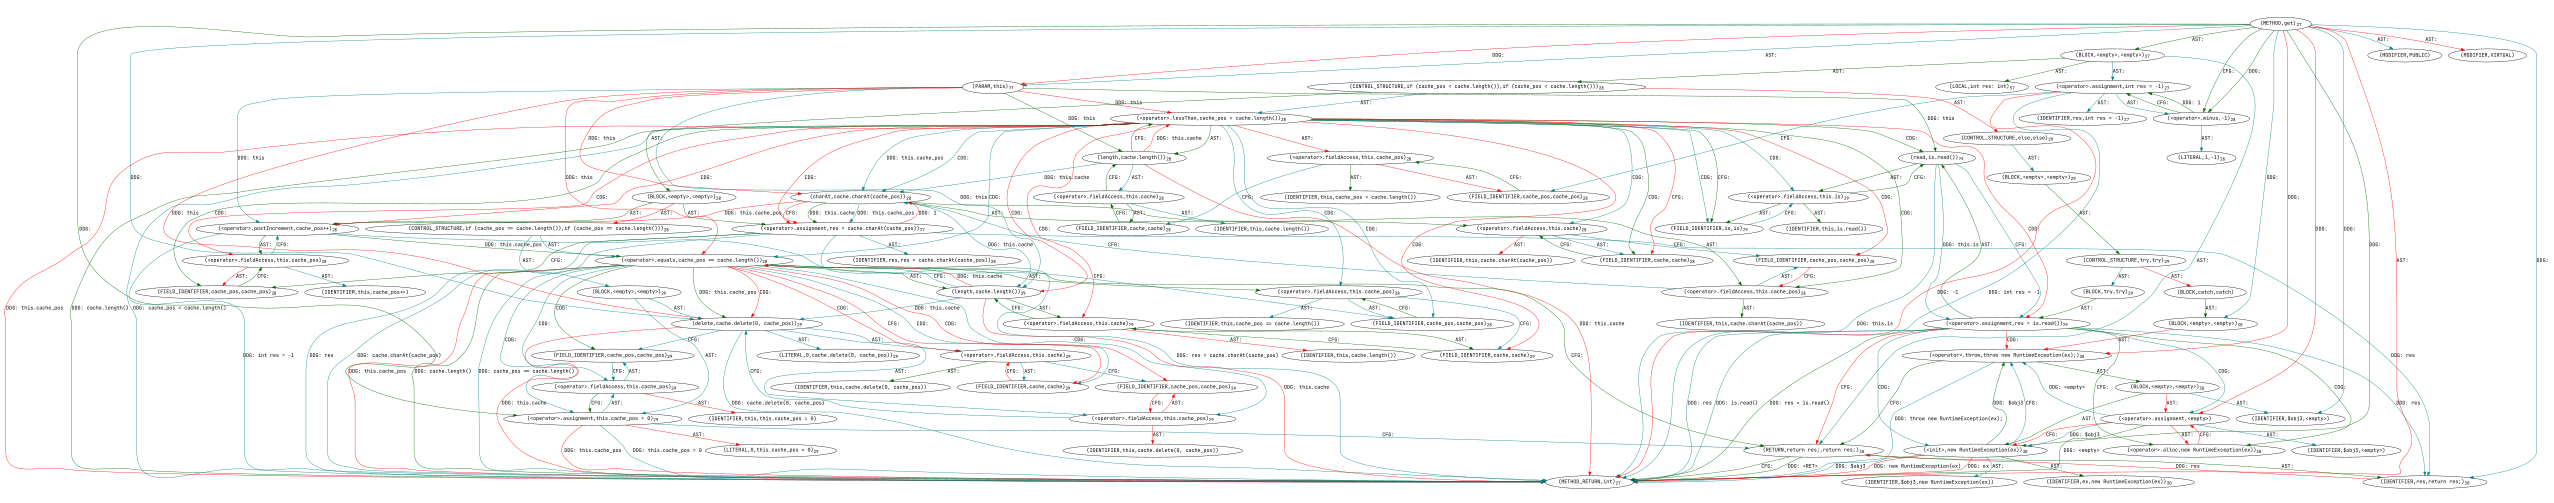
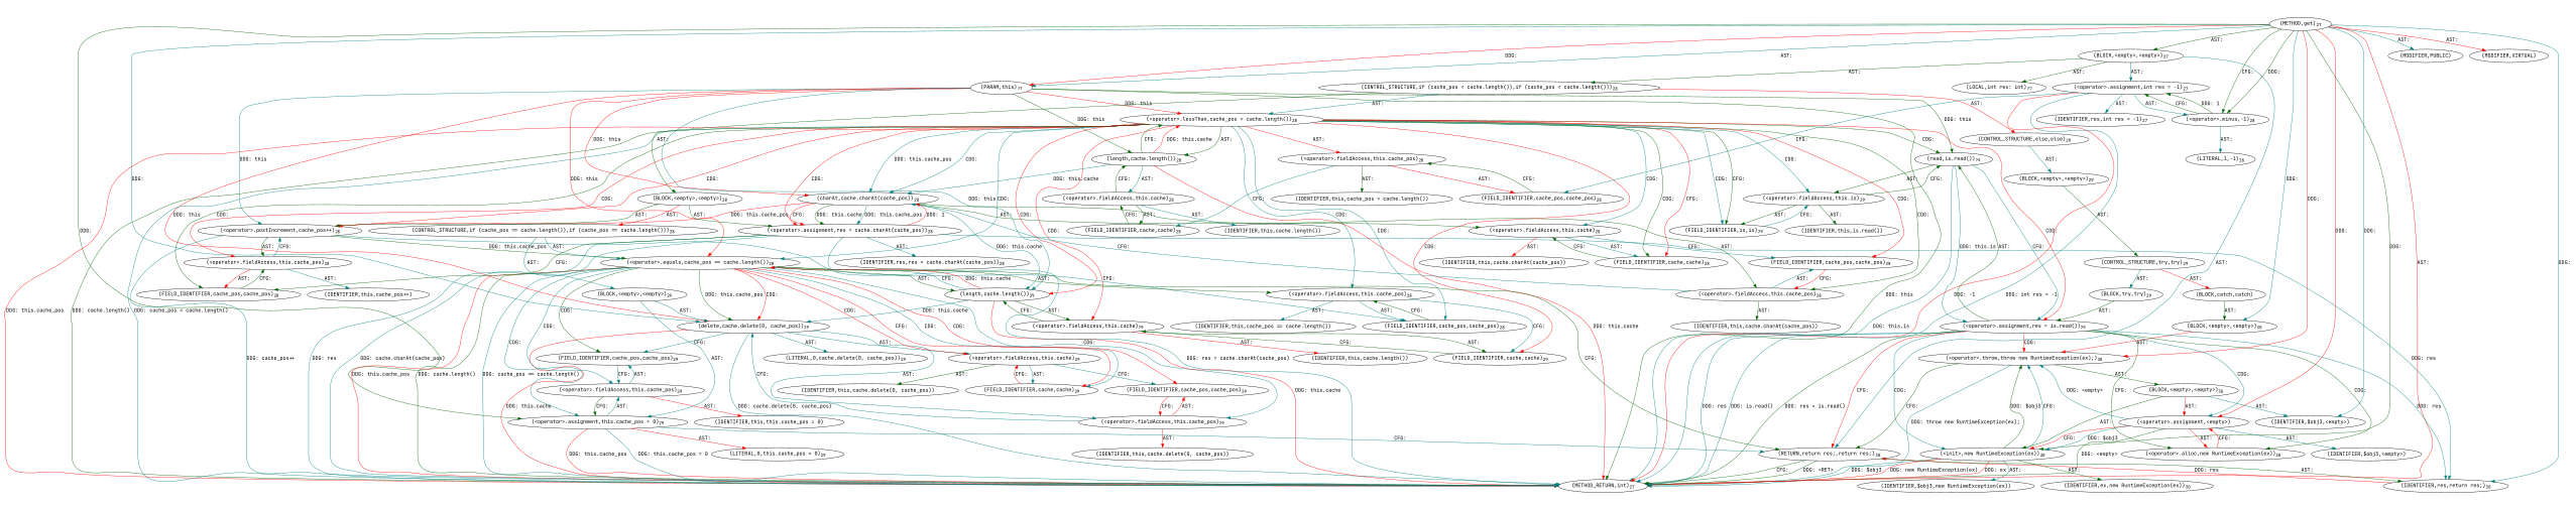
  digraph {
    fontname="JetBrains Mono"
    node [fontname="JetBrains Mono"]
    edge [color=teal fontname="JetBrains Mono"]
    n1 [label=<(METHOD,get)<SUB>27</SUB>>]
    n2 [label=<(PARAM,this)<SUB>27</SUB>>]
    n3 [label=<(BLOCK,&lt;empty&gt;,&lt;empty&gt;)<SUB>27</SUB>>]
    n4 [label=<(&lt;operator&gt;.minus,-1)<SUB>28</SUB>>]
    n5 [label=<(delete,cache.delete(0, cache_pos))<SUB>29</SUB>>]
    n6 [label=<(&lt;operator&gt;.assignment,this.cache_pos = 0)<SUB>29</SUB>>]
    n7 [label=<(BLOCK,&lt;empty&gt;,&lt;empty&gt;)<SUB>30</SUB>>]
    n8 [label=<(&lt;operator&gt;.throw,throw new RuntimeException(ex);)<SUB>30</SUB>>]
    n9 [label=<(&lt;operator&gt;.assignment,&lt;empty&gt;)>]
    n10 [label=<(&lt;init&gt;,new RuntimeException(ex))<SUB>30</SUB>>]
    n11 [label=<(IDENTIFIER,$obj3,&lt;empty&gt;)>]
    n12 [label=<(IDENTIFIER,res,return res;)<SUB>30</SUB>>]
    n13 [label=<(MODIFIER,PUBLIC)>]
    n14 [label=<(MODIFIER,VIRTUAL)>]
    n15 [label=<(METHOD_RETURN,int)<SUB>27</SUB>>]
    n16 [label=<(&lt;operator&gt;.lessThan,cache_pos &lt; cache.length())<SUB>28</SUB>>]
    n17 [label=<(length,cache.length())<SUB>28</SUB>>]
    n18 [label=<(charAt,cache.charAt(cache_pos))<SUB>28</SUB>>]
    n19 [label=<(&lt;operator&gt;.postIncrement,cache_pos++)<SUB>28</SUB>>]
    n20 [label=<(&lt;operator&gt;.equals,cache_pos == cache.length())<SUB>28</SUB>>]
    n21 [label=<(length,cache.length())<SUB>29</SUB>>]
    n22 [label=<(read,is.read())<SUB>29</SUB>>]
-   n23 [label=<(LOCAL,int res: int)<SUB>57</SUB>>]
+   n23 [label=<(LOCAL,int res: int)<SUB>27</SUB>>]
    n24 [label=<(&lt;operator&gt;.assignment,int res = -1)<SUB>27</SUB>>]
    n25 [label=<(CONTROL_STRUCTURE,if (cache_pos &lt; cache.length()),if (cache_pos &lt; cache.length()))<SUB>28</SUB>>]
    n26 [label=<(RETURN,return res;,return res;)<SUB>30</SUB>>]
    n27 [label=<(LITERAL,1,-1)<SUB>28</SUB>>]
    n28 [label=<(&lt;operator&gt;.fieldAccess,this.cache)<SUB>29</SUB>>]
    n29 [label=<(&lt;operator&gt;.fieldAccess,this.cache_pos)<SUB>29</SUB>>]
    n30 [label=<(FIELD_IDENTIFIER,cache_pos,cache_pos)<SUB>29</SUB>>]
    n31 [label=<(LITERAL,0,cache.delete(0, cache_pos))<SUB>29</SUB>>]
    n32 [label=<(&lt;operator&gt;.fieldAccess,this.cache_pos)<SUB>29</SUB>>]
    n33 [label=<(LITERAL,0,this.cache_pos = 0)<SUB>29</SUB>>]
    n34 [label=<(BLOCK,&lt;empty&gt;,&lt;empty&gt;)<SUB>30</SUB>>]
    n35 [label=<(&lt;operator&gt;.alloc,new RuntimeException(ex))<SUB>30</SUB>>]
    n36 [label=<(IDENTIFIER,$obj3,&lt;empty&gt;)>]
    n37 [label=<(IDENTIFIER,$obj3,new RuntimeException(ex))>]
    n38 [label=<(IDENTIFIER,ex,new RuntimeException(ex))<SUB>30</SUB>>]
    n39 [label=<(&lt;operator&gt;.fieldAccess,this.cache_pos)<SUB>28</SUB>>]
-   n40 [label=<(&lt;operator&gt;.assignment,res = cache.charAt(cache_pos))<SUB>27</SUB>>]
+   n40 [label=<(&lt;operator&gt;.assignment,res = cache.charAt(cache_pos))<SUB>28</SUB>>]
    n41 [label=<(&lt;operator&gt;.fieldAccess,this.cache)<SUB>28</SUB>>]
    n42 [label=<(FIELD_IDENTIFIER,cache,cache)<SUB>28</SUB>>]
    n43 [label=<(&lt;operator&gt;.fieldAccess,this.cache_pos)<SUB>28</SUB>>]
    n44 [label=<(FIELD_IDENTIFIER,cache_pos,cache_pos)<SUB>28</SUB>>]
    n45 [label=<(&lt;operator&gt;.fieldAccess,this.cache_pos)<SUB>28</SUB>>]
    n46 [label=<(FIELD_IDENTIFIER,cache_pos,cache_pos)<SUB>28</SUB>>]
    n47 [label=<(&lt;operator&gt;.fieldAccess,this.cache_pos)<SUB>28</SUB>>]
    n48 [label=<(FIELD_IDENTIFIER,cache_pos,cache_pos)<SUB>28</SUB>>]
    n49 [label=<(&lt;operator&gt;.fieldAccess,this.cache)<SUB>29</SUB>>]
    n50 [label=<(FIELD_IDENTIFIER,cache,cache)<SUB>29</SUB>>]
    n51 [label=<(&lt;operator&gt;.assignment,res = is.read())<SUB>29</SUB>>]
    n52 [label=<(&lt;operator&gt;.fieldAccess,this.is)<SUB>29</SUB>>]
    n53 [label=<(FIELD_IDENTIFIER,is,is)<SUB>29</SUB>>]
    n54 [label=<(&lt;operator&gt;.fieldAccess,this.cache)<SUB>28</SUB>>]
    n55 [label=<(FIELD_IDENTIFIER,cache,cache)<SUB>29</SUB>>]
    n56 [label=<(FIELD_IDENTIFIER,cache_pos,cache_pos)<SUB>29</SUB>>]
    n57 [label=<(IDENTIFIER,res,int res = -1)<SUB>27</SUB>>]
    n58 [label=<(FIELD_IDENTIFIER,cache_pos,cache_pos)<SUB>28</SUB>>]
    n59 [label=<(BLOCK,&lt;empty&gt;,&lt;empty&gt;)<SUB>28</SUB>>]
    n60 [label=<(CONTROL_STRUCTURE,else,else)<SUB>29</SUB>>]
    n61 [label=<(CONTROL_STRUCTURE,if (cache_pos == cache.length()),if (cache_pos == cache.length()))<SUB>28</SUB>>]
    n62 [label=<(BLOCK,&lt;empty&gt;,&lt;empty&gt;)<SUB>29</SUB>>]
    n63 [label=<(IDENTIFIER,this,cache_pos &lt; cache.length())>]
    n64 [label=<(FIELD_IDENTIFIER,cache,cache)<SUB>28</SUB>>]
    n65 [label=<(IDENTIFIER,res,res = cache.charAt(cache_pos))<SUB>28</SUB>>]
    n66 [label=<(IDENTIFIER,this,cache.charAt(cache_pos))>]
    n67 [label=<(IDENTIFIER,this,cache.charAt(cache_pos))>]
    n68 [label=<(IDENTIFIER,this,cache_pos++)>]
    n69 [label=<(IDENTIFIER,this,cache_pos == cache.length())>]
    n70 [label=<(IDENTIFIER,this,cache.length())>]
    n71 [label=<(IDENTIFIER,this,is.read())>]
    n72 [label=<(IDENTIFIER,this,cache.length())>]
    n73 [label=<(BLOCK,&lt;empty&gt;,&lt;empty&gt;)<SUB>29</SUB>>]
    n74 [label=<(IDENTIFIER,this,cache.delete(0, cache_pos))>]
    n75 [label=<(IDENTIFIER,this,cache.delete(0, cache_pos))>]
    n76 [label=<(IDENTIFIER,this,this.cache_pos = 0)>]
    n77 [label=<(CONTROL_STRUCTURE,try,try)<SUB>29</SUB>>]
    n78 [label=<(BLOCK,try,try)<SUB>29</SUB>>]
    n79 [label=<(BLOCK,catch,catch)>]
    n1 -> n2 [label="AST: "]
    n1 -> n2 [color=red label="DDG: "]
    n1 -> n3 [color=darkgreen label="AST: "]
    n1 -> n4 [color=darkgreen label="CFG: "]
    n1 -> n4 [color=darkgreen label="DDG: "]
    n1 -> n5 [label="DDG: "]
    n1 -> n6 [color=darkgreen label="DDG: "]
    n1 -> n7 [label="DDG: "]
    n1 -> n8 [color=red label="DDG: "]
    n1 -> n9 [color=red label="DDG: "]
    n1 -> n10 [color=darkgreen label="DDG: "]
    n1 -> n11 [label="DDG: "]
    n1 -> n12 [label="DDG: "]
    n1 -> n13 [label="AST: "]
    n1 -> n14 [color=red label="AST: "]
    n1 -> n15 [color=red label="AST: "]
    n2 -> n5 [color=red label="DDG: this"]
+   n2 -> n15 [color=darkgreen label="DDG: this"]
    n2 -> n16 [color=red label="DDG: this"]
    n2 -> n17 [color=darkgreen label="DDG: this"]
    n2 -> n18 [color=red label="DDG: this"]
    n2 -> n19 [label="DDG: this"]
    n2 -> n20 [color=red label="DDG: this"]
    n2 -> n21 [label="DDG: this"]
    n2 -> n22 [color=darkgreen label="DDG: this"]
    n3 -> n23 [color=darkgreen label="AST: "]
    n3 -> n24 [label="AST: "]
    n3 -> n25 [color=darkgreen label="AST: "]
    n3 -> n26 [label="AST: "]
    n4 -> n24 [color=darkgreen label="CFG: "]
    n4 -> n24 [color=darkgreen label="DDG: 1"]
    n4 -> n27 [label="AST: "]
    n5 -> n15 [color=red label="DDG: this.cache"]
    n5 -> n15 [label="DDG: cache.delete(0, cache_pos)"]
    n5 -> n28 [label="AST: "]
    n5 -> n29 [label="AST: "]
    n5 -> n30 [label="CFG: "]
    n5 -> n31 [label="AST: "]
    n6 -> n15 [color=red label="DDG: this.cache_pos"]
    n6 -> n15 [label="DDG: this.cache_pos = 0"]
    n6 -> n26 [label="CFG: "]
    n6 -> n32 [label="AST: "]
    n6 -> n33 [color=red label="AST: "]
    n7 -> n8 [color=red label="AST: "]
    n8 -> n15 [label="DDG: throw new RuntimeException(ex);"]
    n8 -> n26 [color=darkgreen label="CFG: "]
    n8 -> n34 [color=darkgreen label="AST: "]
    n9 -> n8 [label="DDG: &lt;empty&gt;"]
    n9 -> n10 [color=red label="CFG: "]
    n9 -> n10 [label="DDG: $obj3"]
    n9 -> n15 [color=darkgreen label="DDG: &lt;empty&gt;"]
    n9 -> n35 [color=red label="AST: "]
    n9 -> n36 [label="AST: "]
    n10 -> n8 [label="CFG: "]
    n10 -> n8 [color=darkgreen label="DDG: $obj3"]
    n10 -> n15 [label="DDG: $obj3"]
    n10 -> n15 [color=red label="DDG: new RuntimeException(ex)"]
    n10 -> n15 [color=red label="DDG: ex"]
    n10 -> n37 [label="AST: "]
    n10 -> n38 [color=darkgreen label="AST: "]
    n12 -> n26 [color=red label="DDG: res"]
    n16 -> n15 [color=red label="DDG: this.cache_pos"]
    n16 -> n15 [color=darkgreen label="DDG: cache.length()"]
    n16 -> n15 [label="DDG: cache_pos &lt; cache.length()"]
    n16 -> n17 [color=darkgreen label="AST: "]
    n16 -> n18 [label="DDG: this.cache_pos"]
    n16 -> n18 [label="CDG: "]
    n16 -> n19 [color=red label="CDG: "]
    n16 -> n20 [label="CDG: "]
    n16 -> n21 [color=red label="CDG: "]
    n16 -> n22 [color=darkgreen label="CDG: "]
    n16 -> n39 [color=red label="AST: "]
    n16 -> n40 [color=red label="CDG: "]
    n16 -> n41 [label="CDG: "]
    n16 -> n42 [color=red label="CFG: "]
    n16 -> n42 [color=darkgreen label="CDG: "]
    n16 -> n43 [color=darkgreen label="CDG: "]
    n16 -> n44 [color=red label="CDG: "]
    n16 -> n45 [color=red label="CDG: "]
    n16 -> n46 [color=darkgreen label="CDG: "]
    n16 -> n47 [label="CDG: "]
    n16 -> n48 [label="CDG: "]
    n16 -> n49 [color=red label="CDG: "]
    n16 -> n50 [color=red label="CDG: "]
    n16 -> n51 [color=red label="CDG: "]
    n16 -> n52 [label="CDG: "]
    n16 -> n53 [color=darkgreen label="CFG: "]
    n16 -> n53 [label="CDG: "]
    n17 -> n15 [color=red label="DDG: this.cache"]
    n17 -> n16 [color=darkgreen label="CFG: "]
    n17 -> n16 [color=red label="DDG: this.cache"]
    n17 -> n18 [label="DDG: this.cache"]
    n17 -> n54 [label="AST: "]
    n18 -> n19 [color=red label="DDG: this.cache_pos"]
    n18 -> n21 [label="DDG: this.cache"]
    n18 -> n40 [color=red label="CFG: "]
    n18 -> n40 [color=darkgreen label="DDG: this.cache"]
    n18 -> n40 [label="DDG: this.cache_pos"]
    n18 -> n41 [color=darkgreen label="AST: "]
    n18 -> n43 [color=darkgreen label="AST: "]
-   n19 -> n15 [label="DDG: int res = -1"]
+   n19 -> n15 [label="DDG: cache_pos++"]
    n19 -> n20 [color=darkgreen label="DDG: this.cache_pos"]
    n19 -> n45 [color=darkgreen label="AST: "]
    n19 -> n48 [label="CFG: "]
    n20 -> n5 [color=darkgreen label="DDG: this.cache_pos"]
    n20 -> n5 [color=red label="CDG: "]
    n20 -> n6 [label="CDG: "]
    n20 -> n15 [color=red label="DDG: this.cache_pos"]
    n20 -> n15 [color=darkgreen label="DDG: cache.length()"]
    n20 -> n15 [label="DDG: cache_pos == cache.length()"]
    n20 -> n21 [color=darkgreen label="AST: "]
    n20 -> n26 [color=darkgreen label="CFG: "]
    n20 -> n28 [color=red label="CDG: "]
    n20 -> n29 [label="CDG: "]
    n20 -> n30 [color=darkgreen label="CDG: "]
    n20 -> n32 [label="CDG: "]
    n20 -> n47 [color=darkgreen label="AST: "]
    n20 -> n55 [color=red label="CFG: "]
    n20 -> n55 [label="CDG: "]
    n20 -> n56 [color=red label="CDG: "]
    n21 -> n5 [label="DDG: this.cache"]
    n21 -> n15 [color=red label="DDG: this.cache"]
    n21 -> n20 [label="CFG: "]
    n21 -> n20 [color=red label="DDG: this.cache"]
    n21 -> n49 [color=darkgreen label="AST: "]
    n22 -> n15 [label="DDG: this.is"]
    n22 -> n51 [label="CFG: "]
    n22 -> n51 [label="DDG: this.is"]
    n22 -> n52 [color=darkgreen label="AST: "]
    n24 -> n4 [label="AST: "]
    n24 -> n15 [color=red label="DDG: -1"]
    n24 -> n15 [label="DDG: int res = -1"]
    n24 -> n57 [label="AST: "]
    n24 -> n58 [label="CFG: "]
    n25 -> n16 [label="AST: "]
    n25 -> n59 [color=darkgreen label="AST: "]
    n25 -> n60 [color=red label="AST: "]
    n26 -> n12 [color=darkgreen label="AST: "]
    n26 -> n15 [color=darkgreen label="CFG: "]
    n26 -> n15 [color=darkgreen label="DDG: &lt;RET&gt;"]
    n28 -> n55 [label="AST: "]
    n28 -> n56 [label="CFG: "]
    n28 -> n74 [color=darkgreen label="AST: "]
    n29 -> n5 [label="CFG: "]
    n29 -> n56 [color=red label="AST: "]
    n29 -> n75 [color=red label="AST: "]
    n30 -> n32 [label="CFG: "]
    n32 -> n6 [color=darkgreen label="CFG: "]
    n32 -> n30 [label="AST: "]
    n32 -> n76 [color=red label="AST: "]
    n34 -> n9 [color=red label="AST: "]
    n34 -> n10 [color=darkgreen label="AST: "]
    n34 -> n11 [label="AST: "]
    n35 -> n9 [color=red label="CFG: "]
    n39 -> n58 [color=red label="AST: "]
    n39 -> n63 [color=darkgreen label="AST: "]
    n39 -> n64 [label="CFG: "]
    n40 -> n12 [label="DDG: res"]
    n40 -> n15 [label="DDG: res"]
    n40 -> n15 [label="DDG: cache.charAt(cache_pos)"]
    n40 -> n15 [label="DDG: res = cache.charAt(cache_pos)"]
    n40 -> n18 [color=red label="DDG: 1"]
    n40 -> n46 [color=darkgreen label="CFG: "]
    n40 -> n65 [label="AST: "]
    n41 -> n42 [label="AST: "]
    n41 -> n44 [label="CFG: "]
    n41 -> n66 [color=red label="AST: "]
    n42 -> n41 [color=darkgreen label="CFG: "]
    n43 -> n18 [label="CFG: "]
    n43 -> n44 [label="AST: "]
    n43 -> n67 [color=darkgreen label="AST: "]
    n44 -> n43 [color=red label="CFG: "]
    n45 -> n19 [label="CFG: "]
    n45 -> n46 [color=red label="AST: "]
    n45 -> n68 [label="AST: "]
    n46 -> n45 [color=darkgreen label="CFG: "]
    n47 -> n48 [label="AST: "]
    n47 -> n50 [label="CFG: "]
    n47 -> n69 [label="AST: "]
    n48 -> n47 [color=darkgreen label="CFG: "]
    n49 -> n21 [color=darkgreen label="CFG: "]
    n49 -> n50 [color=darkgreen label="AST: "]
    n49 -> n70 [color=red label="AST: "]
    n50 -> n49 [color=darkgreen label="CFG: "]
    n51 -> n8 [color=red label="CDG: "]
    n51 -> n9 [label="CDG: "]
    n51 -> n10 [label="CDG: "]
    n51 -> n12 [label="DDG: res"]
    n51 -> n15 [label="DDG: res"]
    n51 -> n15 [label="DDG: is.read()"]
    n51 -> n15 [color=darkgreen label="DDG: res = is.read()"]
    n51 -> n22 [color=darkgreen label="AST: "]
    n51 -> n26 [color=red label="CFG: "]
    n51 -> n35 [color=darkgreen label="CFG: "]
    n51 -> n35 [color=darkgreen label="CDG: "]
    n52 -> n22 [color=darkgreen label="CFG: "]
    n52 -> n53 [color=darkgreen label="AST: "]
    n52 -> n71 [color=darkgreen label="AST: "]
    n53 -> n52 [label="CFG: "]
    n54 -> n17 [color=darkgreen label="CFG: "]
    n54 -> n64 [color=darkgreen label="AST: "]
    n54 -> n72 [label="AST: "]
    n55 -> n28 [color=red label="CFG: "]
    n56 -> n29 [color=red label="CFG: "]
    n58 -> n39 [color=darkgreen label="CFG: "]
    n59 -> n19 [color=darkgreen label="AST: "]
    n59 -> n40 [color=darkgreen label="AST: "]
    n59 -> n61 [color=red label="AST: "]
    n60 -> n62 [label="AST: "]
    n61 -> n20 [label="AST: "]
    n61 -> n73 [label="AST: "]
    n62 -> n77 [color=darkgreen label="AST: "]
    n64 -> n54 [color=darkgreen label="CFG: "]
    n73 -> n5 [label="AST: "]
    n73 -> n6 [label="AST: "]
    n77 -> n78 [label="AST: "]
    n77 -> n79 [color=red label="AST: "]
    n78 -> n51 [color=darkgreen label="AST: "]
    n79 -> n7 [color=darkgreen label="AST: "]
  }
